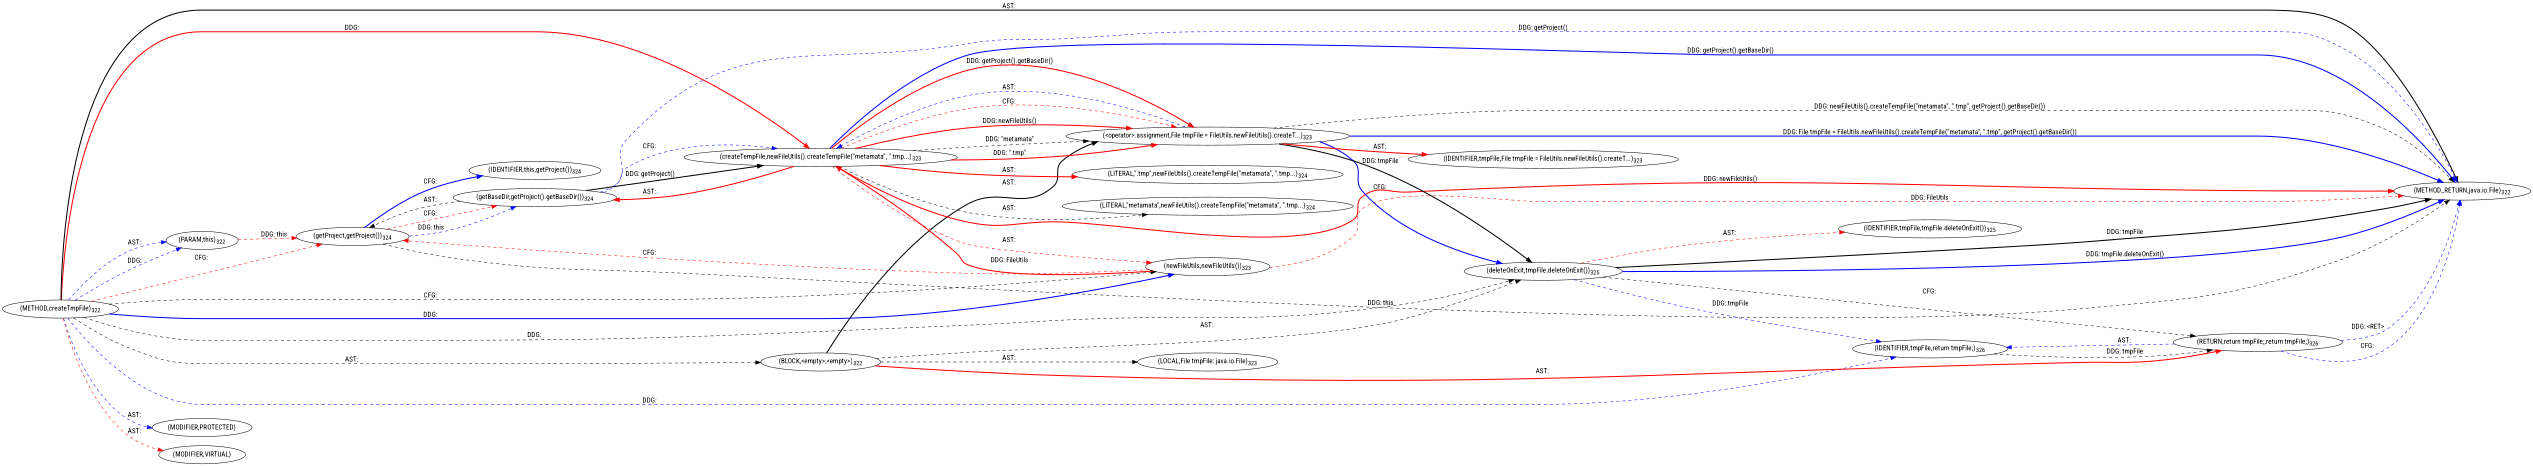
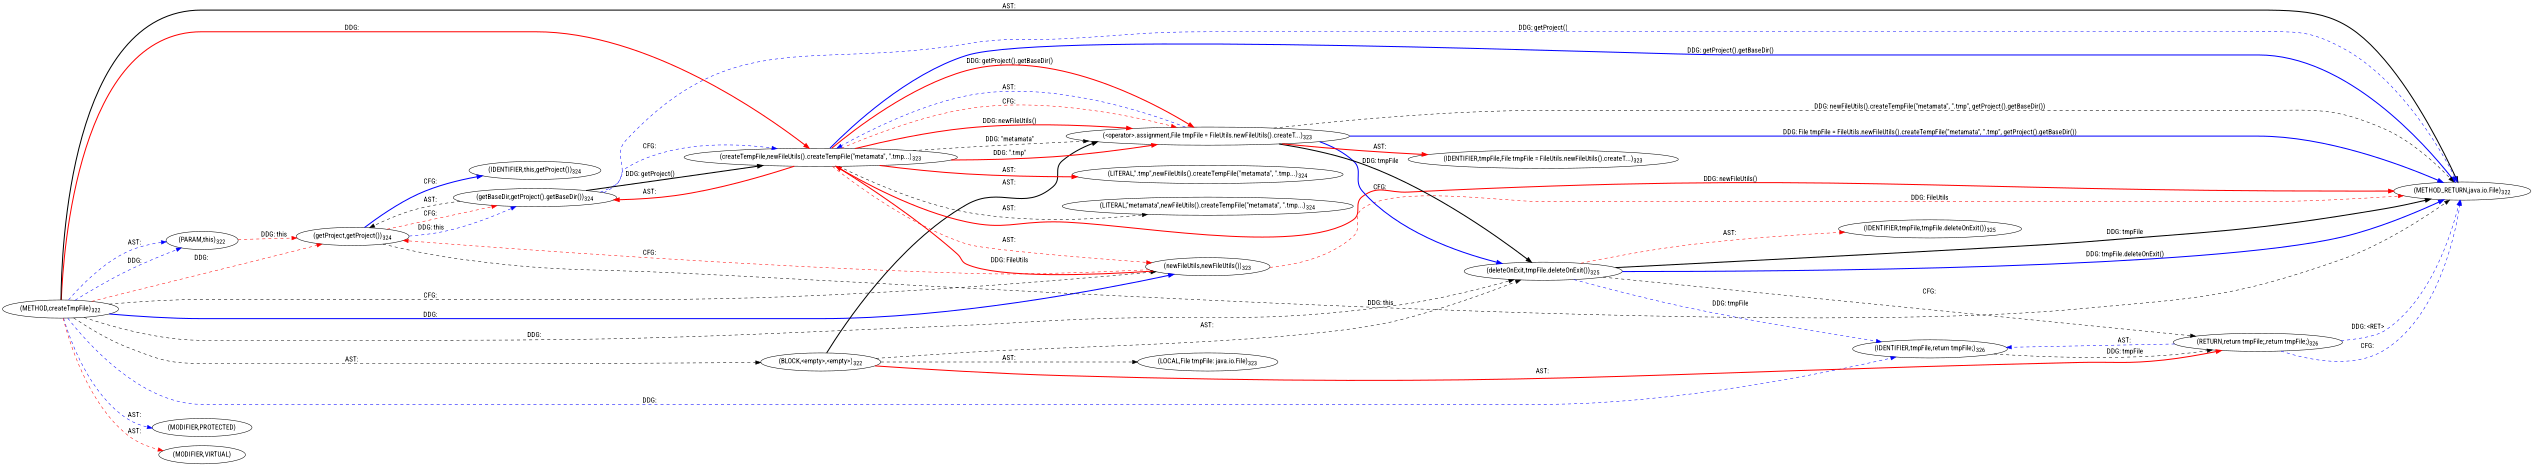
  digraph {
    fontname="Roboto Condensed"
    rankdir=LR
    node [fontname="Roboto Condensed"]
    edge [color=red fontname="Roboto Condensed" style=dashed]
    n1 [label=<(METHOD,createTmpFile)<SUB>322</SUB>>]
    n2 [label=<(PARAM,this)<SUB>322</SUB>>]
    n3 [label=<(BLOCK,&lt;empty&gt;,&lt;empty&gt;)<SUB>322</SUB>>]
    n4 [label=<(createTempFile,newFileUtils().createTempFile(&quot;metamata&quot;, &quot;.tmp...)<SUB>323</SUB>>]
    n5 [label=<(newFileUtils,newFileUtils())<SUB>323</SUB>>]
    n6 [label=<(getProject,getProject())<SUB>324</SUB>>]
    n7 [label=<(deleteOnExit,tmpFile.deleteOnExit())<SUB>325</SUB>>]
    n8 [label=<(IDENTIFIER,tmpFile,return tmpFile;)<SUB>326</SUB>>]
    n9 [label=<(MODIFIER,PROTECTED)>]
    n10 [label=<(MODIFIER,VIRTUAL)>]
    n11 [label=<(METHOD_RETURN,java.io.File)<SUB>322</SUB>>]
    n12 [label=<(LOCAL,File tmpFile: java.io.File)<SUB>323</SUB>>]
    n13 [label=<(&lt;operator&gt;.assignment,File tmpFile = FileUtils.newFileUtils().createT...)<SUB>323</SUB>>]
    n14 [label=<(RETURN,return tmpFile;,return tmpFile;)<SUB>326</SUB>>]
    n15 [label=<(LITERAL,&quot;metamata&quot;,newFileUtils().createTempFile(&quot;metamata&quot;, &quot;.tmp...)<SUB>324</SUB>>]
    n16 [label=<(LITERAL,&quot;.tmp&quot;,newFileUtils().createTempFile(&quot;metamata&quot;, &quot;.tmp...)<SUB>324</SUB>>]
    n17 [label=<(getBaseDir,getProject().getBaseDir())<SUB>324</SUB>>]
    n18 [label=<(IDENTIFIER,this,getProject())<SUB>324</SUB>>]
    n19 [label=<(IDENTIFIER,tmpFile,tmpFile.deleteOnExit())<SUB>325</SUB>>]
    n20 [label=<(IDENTIFIER,tmpFile,File tmpFile = FileUtils.newFileUtils().createT...)<SUB>323</SUB>>]
    n1 -> n2 [color=blue label="AST: "]
    n1 -> n2 [color=blue label="DDG: "]
    n1 -> n3 [color=black label="AST: "]
    n1 -> n4 [label="DDG: " style=bold]
    n1 -> n5 [color=black label="CFG: "]
    n1 -> n5 [color=blue label="DDG: " style=bold]
-   n1 -> n6 [label="CFG: "]
+   n1 -> n6 [label="DDG: "]
    n1 -> n7 [color=black label="DDG: "]
    n1 -> n8 [color=blue label="DDG: "]
    n1 -> n9 [color=blue label="AST: "]
    n1 -> n10 [label="AST: "]
    n1 -> n11 [color=black label="AST: " style=bold]
    n2 -> n6 [label="DDG: this"]
    n3 -> n7 [color=black label="AST: "]
    n3 -> n12 [color=black label="AST: "]
    n3 -> n13 [color=black label="AST: " style=bold]
    n3 -> n14 [label="AST: " style=bold]
    n4 -> n5 [label="AST: "]
    n4 -> n11 [label="DDG: newFileUtils()" style=bold]
    n4 -> n11 [color=blue label="DDG: getProject().getBaseDir()" style=bold]
    n4 -> n13 [label="CFG: "]
    n4 -> n13 [label="DDG: newFileUtils()" style=bold]
    n4 -> n13 [color=black label="DDG: &quot;metamata&quot;"]
    n4 -> n13 [label="DDG: &quot;.tmp&quot;" style=bold]
    n4 -> n13 [label="DDG: getProject().getBaseDir()" style=bold]
    n4 -> n15 [color=black label="AST: "]
    n4 -> n16 [label="AST: " style=bold]
    n4 -> n17 [label="AST: " style=bold]
    n5 -> n4 [label="DDG: FileUtils" style=bold]
    n5 -> n6 [label="CFG: "]
    n5 -> n11 [label="DDG: FileUtils"]
    n6 -> n11 [color=black label="DDG: this"]
    n6 -> n17 [label="CFG: "]
    n6 -> n17 [color=blue label="DDG: this"]
    n6 -> n18 [color=blue label="CFG: " style=bold]
    n7 -> n8 [color=blue label="DDG: tmpFile"]
    n7 -> n11 [color=black label="DDG: tmpFile" style=bold]
    n7 -> n11 [color=blue label="DDG: tmpFile.deleteOnExit()" style=bold]
    n7 -> n14 [color=black label="CFG: "]
    n7 -> n19 [label="AST: "]
    n8 -> n14 [color=black label="DDG: tmpFile"]
    n13 -> n4 [color=blue label="AST: "]
    n13 -> n7 [color=blue label="CFG: " style=bold]
    n13 -> n7 [color=black label="DDG: tmpFile" style=bold]
    n13 -> n11 [color=black label="DDG: newFileUtils().createTempFile(&quot;metamata&quot;, &quot;.tmp&quot;, getProject().getBaseDir())"]
    n13 -> n11 [color=blue label="DDG: File tmpFile = FileUtils.newFileUtils().createTempFile(&quot;metamata&quot;, &quot;.tmp&quot;, getProject().getBaseDir())" style=bold]
    n13 -> n20 [label="AST: " style=bold]
    n14 -> n8 [color=blue label="AST: "]
    n14 -> n11 [color=blue label="CFG: "]
    n14 -> n11 [color=blue label="DDG: &lt;RET&gt;"]
    n17 -> n4 [color=blue label="CFG: "]
    n17 -> n4 [color=black label="DDG: getProject()" style=bold]
    n17 -> n6 [color=black label="AST: "]
    n17 -> n11 [color=blue label="DDG: getProject()"]
  }
